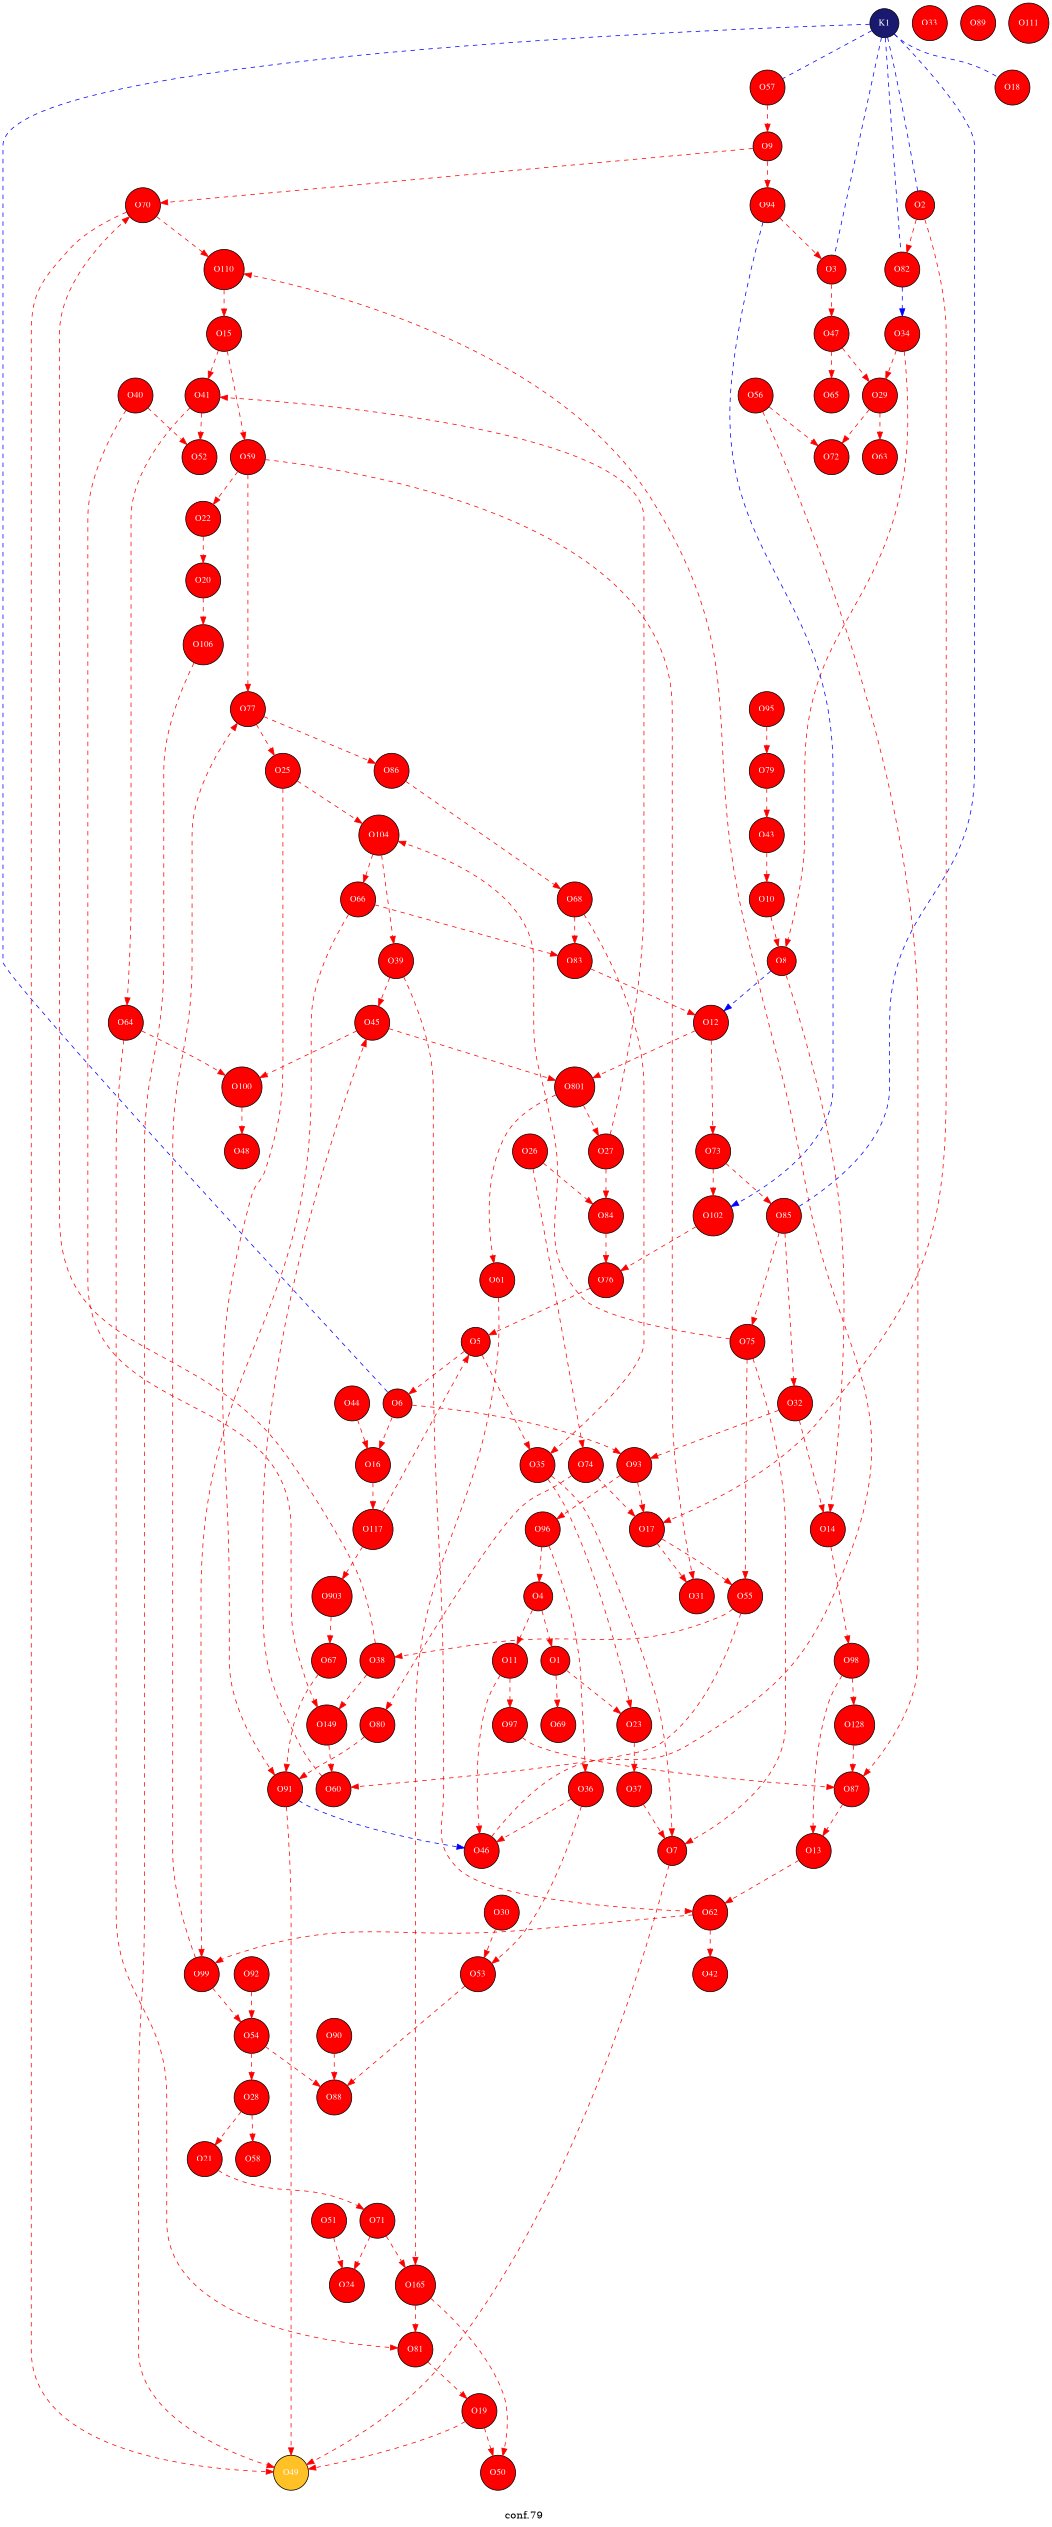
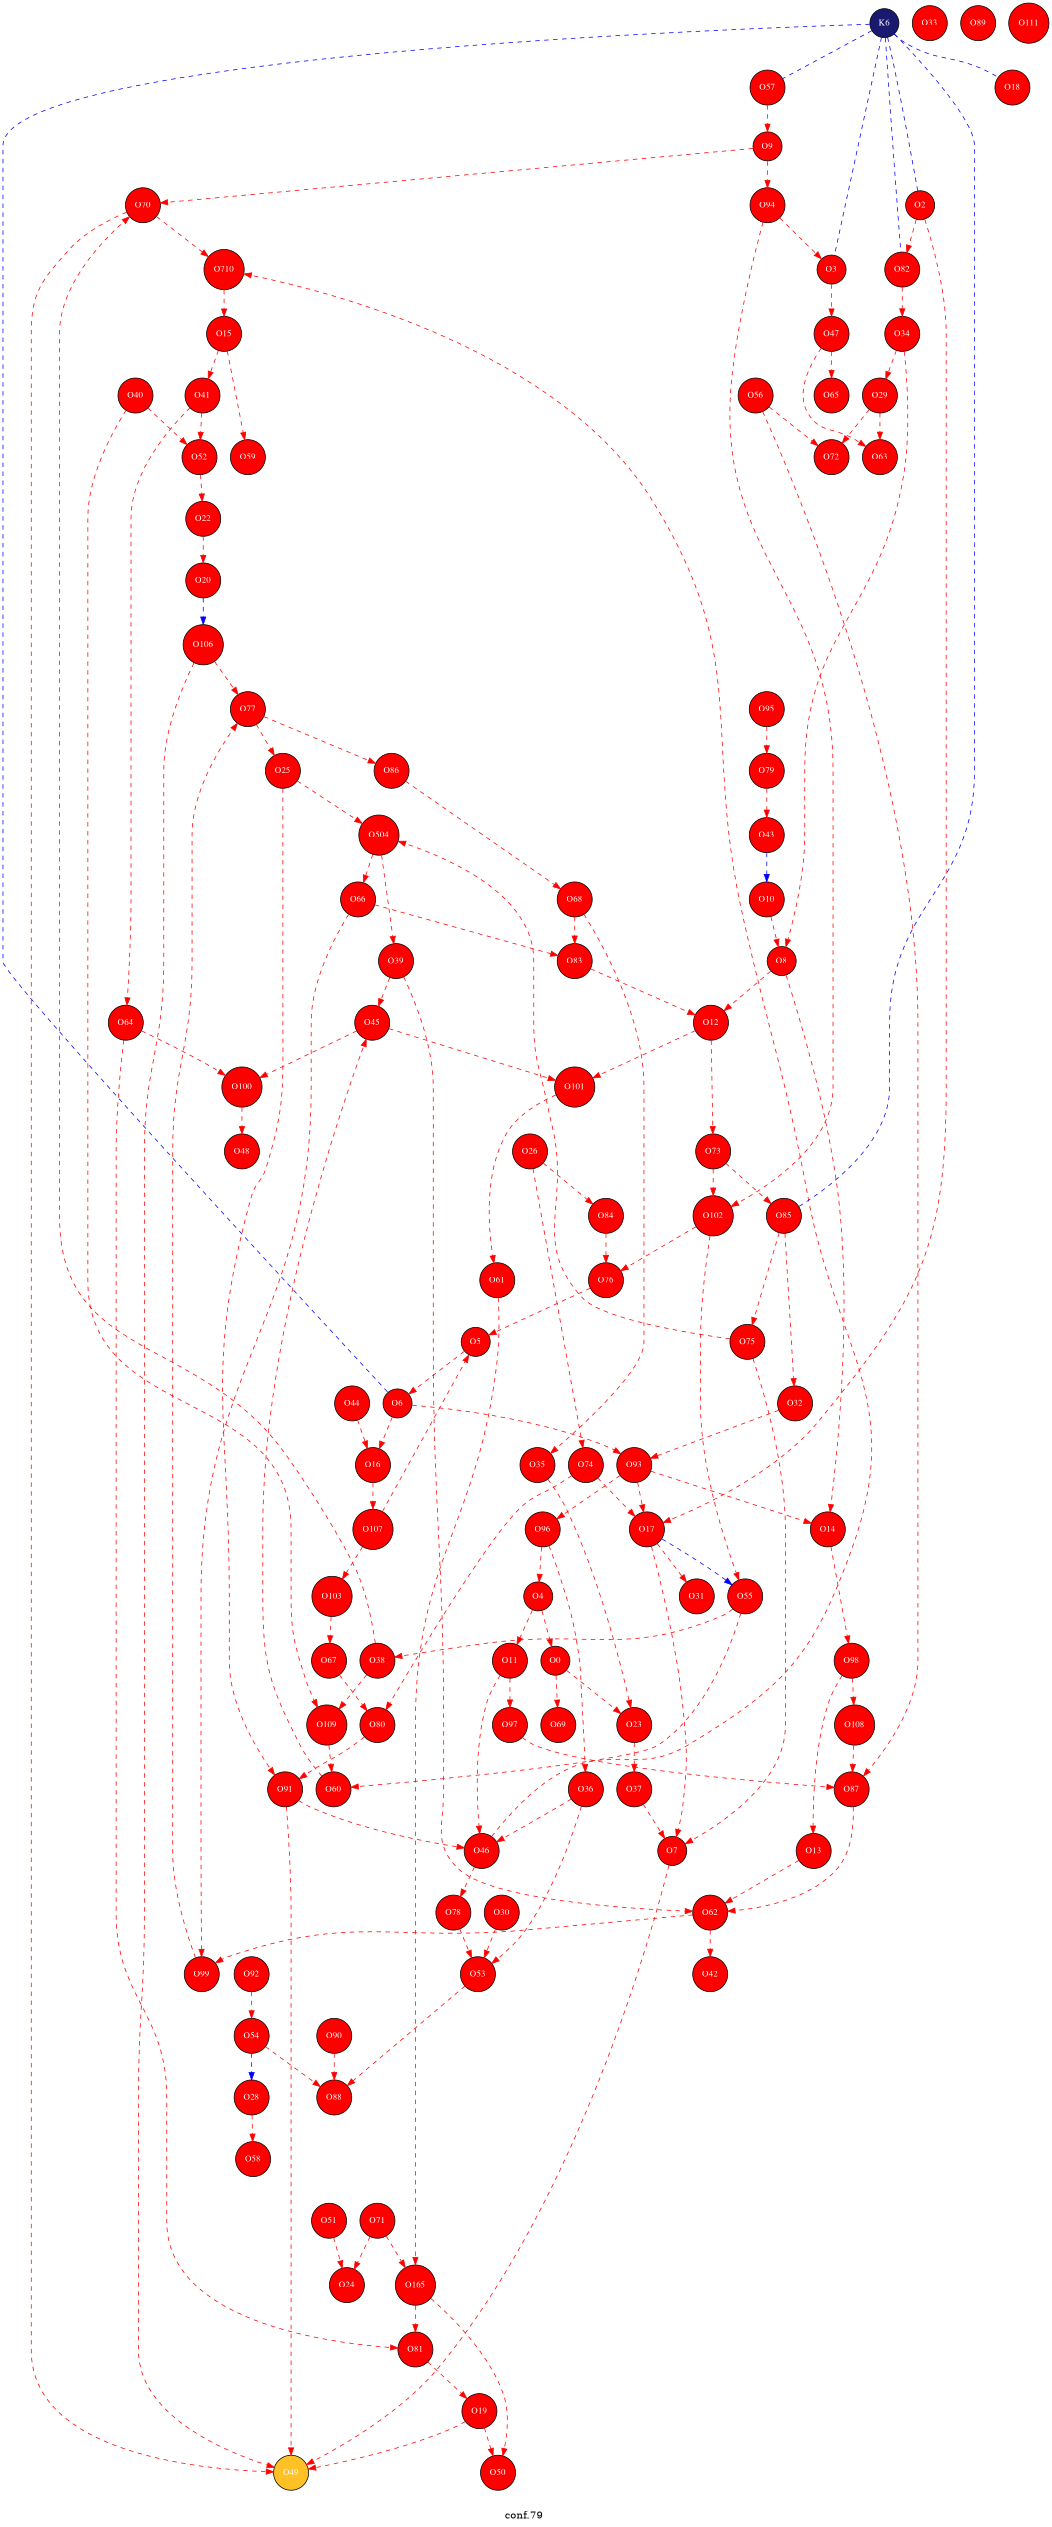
  digraph {
    label="conf.79 "
    node [fillcolor=red fontcolor=white fontname=Times fontsize=12 shape=circle style=filled]
    edge [color=red fontcolor=red style=dashed]
-   n1 [label=O1]
+   n1 [label=O0]
    n2 [label=O23]
    n3 [label=O69]
    n4 [label=O37]
    n5 [label=O2]
    n6 [label=O17]
    n7 [label=O82]
    n8 [label=O31]
    n9 [label=O55]
    n10 [label=O34]
    n11 [label=O3]
    n12 [label=O47]
    n13 [label=O29]
    n14 [label=O65]
    n15 [label=O4]
    n16 [label=O11]
    n17 [label=O46]
    n18 [label=O97]
    n19 [label=O5]
    n20 [label=O6]
    n21 [label=O35]
    n22 [label=O16]
    n23 [label=O93]
    n24 [label=O7]
-   n25 [label=O117]
+   n25 [label=O107]
    n26 [label=O96]
    n27 [fillcolor=goldenrod1 label=O49]
    n28 [label=O8]
    n29 [label=O12]
    n30 [label=O14]
    n31 [label=O73]
-   n32 [label=O801]
+   n32 [label=O101]
    n33 [label=O98]
    n34 [label=O9]
    n35 [label=O70]
    n36 [label=O94]
-   n37 [label=O110]
+   n37 [label=O710]
    n38 [label=O102]
    n39 [label=O10]
+   n40 [label=O78]
    n41 [label=O87]
    n42 [label=O85]
-   n43 [label=O27]
    n44 [label=O61]
    n45 [label=O13]
    n46 [label=O62]
    n47 [label=O42]
    n48 [label=O99]
-   n49 [label=O128]
+   n49 [label=O108]
    n50 [label=O15]
    n51 [label=O41]
    n52 [label=O59]
    n53 [label=O52]
    n54 [label=O64]
-   n55 [label=O903]
+   n55 [label=O103]
    n56 [label=O38]
    n57 [label=O60]
    n58 [label=O18]
    n59 [label=O19]
    n60 [label=O50]
    n61 [label=O20]
    n62 [label=O106]
    n63 [label=O77]
-   n64 [label=O21]
    n65 [label=O71]
    n66 [label=O24]
    n67 [label=O165]
    n68 [label=O22]
    n69 [label=O25]
    n70 [label=O91]
-   n71 [label=O104]
+   n71 [label=O504]
    n72 [label=O39]
    n73 [label=O66]
    n74 [label=O26]
    n75 [label=O74]
    n76 [label=O84]
    n77 [label=O80]
    n78 [label=O76]
    n79 [label=O28]
    n80 [label=O58]
    n81 [label=O63]
    n82 [label=O72]
    n83 [label=O30]
    n84 [label=O53]
    n85 [label=O88]
    n86 [label=O32]
    n87 [label=O33]
    n88 [label=O36]
-   n89 [label=O149]
+   n89 [label=O109]
    n90 [label=O45]
    n91 [label=O100]
    n92 [label=O40]
    n93 [label=O81]
    n94 [label=O43]
    n95 [label=O44]
    n96 [label=O48]
    n97 [label=O51]
    n98 [label=O54]
    n99 [label=O56]
    n100 [label=O57]
    n101 [label=O83]
    n102 [label=O67]
    n103 [label=O68]
    n104 [label=O75]
    n105 [label=O86]
    n106 [label=O79]
    n107 [label=O89]
    n108 [label=O90]
    n109 [label=O92]
    n110 [label=O95]
    n111 [label=O111]
-   n112 [fillcolor=midnightblue label=K1]
+   n112 [fillcolor=midnightblue label=K6]
    n1 -> n2
    n1 -> n3
    n2 -> n4
    n4 -> n24
    n5 -> n6
    n5 -> n7
    n6 -> n8
-   n6 -> n9
-   n7 -> n10 [color=blue]
+   n6 -> n9 [color=blue]
+   n7 -> n10
    n9 -> n56
    n9 -> n57
    n10 -> n13
    n10 -> n28
    n11 -> n12
-   n12 -> n13
+   n12 -> n81
    n12 -> n14
    n13 -> n81
    n13 -> n82
    n15 -> n1
    n15 -> n16
    n16 -> n17
    n16 -> n18
    n17 -> n37
+   n17 -> n40
    n18 -> n41
    n19 -> n20
-   n19 -> n21
    n20 -> n22
    n20 -> n23
    n21 -> n2
-   n21 -> n24
+   n6 -> n24
    n22 -> n25
    n23 -> n6
    n23 -> n26
    n24 -> n27
    n25 -> n19
    n25 -> n55
    n26 -> n15
    n26 -> n88
-   n28 -> n29 [color=blue]
+   n28 -> n29
    n28 -> n30
    n29 -> n31
    n29 -> n32
    n30 -> n33
    n31 -> n38
    n31 -> n42
-   n32 -> n43
    n32 -> n44
    n33 -> n45
    n33 -> n49
    n34 -> n35
    n34 -> n36
    n35 -> n27
    n35 -> n37
    n36 -> n11
-   n36 -> n38 [color=blue]
+   n36 -> n38
    n37 -> n50
-   n104 -> n9
+   n38 -> n9
    n38 -> n78
    n39 -> n28
-   n41 -> n45
+   n40 -> n84
+   n41 -> n46
    n42 -> n86
    n42 -> n104
-   n43 -> n51
-   n43 -> n76
    n44 -> n67
    n45 -> n46
    n46 -> n47
    n46 -> n48
    n48 -> n63
-   n48 -> n98
    n49 -> n41
    n50 -> n51
    n50 -> n52
    n51 -> n53
    n51 -> n54
-   n52 -> n8
-   n52 -> n68
+   n53 -> n68
    n54 -> n91
    n54 -> n93
    n55 -> n102
    n56 -> n35
    n56 -> n89
    n57 -> n90
    n59 -> n27
    n59 -> n60
-   n61 -> n62
+   n61 -> n62 [color=blue]
    n62 -> n27
-   n52 -> n63
+   n62 -> n63
    n63 -> n69
    n63 -> n105
-   n64 -> n65
    n65 -> n66
    n65 -> n67
    n67 -> n60
    n67 -> n93
    n68 -> n61
    n69 -> n70
    n69 -> n71
-   n70 -> n17 [color=blue]
+   n70 -> n17
    n70 -> n27
    n71 -> n72
    n71 -> n73
    n72 -> n46
    n72 -> n90
    n73 -> n48
    n73 -> n101
    n74 -> n75
    n74 -> n76
    n75 -> n6
    n75 -> n77
    n76 -> n78
    n77 -> n70
    n78 -> n19
-   n79 -> n64
    n79 -> n80
    n83 -> n84
    n84 -> n85
    n86 -> n23
-   n86 -> n30
+   n23 -> n30
    n88 -> n17
    n88 -> n84
    n89 -> n57
    n90 -> n32
    n90 -> n91
    n91 -> n96
    n92 -> n53
    n92 -> n89
    n93 -> n59
-   n94 -> n39
+   n94 -> n39 [color=blue]
    n95 -> n22
    n97 -> n66
-   n98 -> n79
+   n98 -> n79 [color=blue]
    n98 -> n85
    n99 -> n41
    n99 -> n82
    n100 -> n34
    n101 -> n29
-   n102 -> n70
+   n102 -> n77
    n103 -> n21
    n103 -> n101
    n104 -> n24
    n104 -> n71
    n105 -> n103
    n106 -> n94
    n108 -> n85
    n109 -> n98
    n110 -> n106
    n112 -> n5 [color=blue dir=none nodesep=0.5 fontcolor=""]
    n112 -> n7 [color=blue dir=none nodesep=0.5 fontcolor=""]
    n112 -> n11 [color=blue dir=none nodesep=0.5 fontcolor=""]
    n112 -> n20 [color=blue dir=none nodesep=0.5 fontcolor=""]
    n112 -> n42 [color=blue dir=none nodesep=0.5 fontcolor=""]
    n112 -> n58 [color=blue dir=none nodesep=0.5 fontcolor=""]
    n112 -> n100 [color=blue dir=none nodesep=0.5 fontcolor=""]
  }
